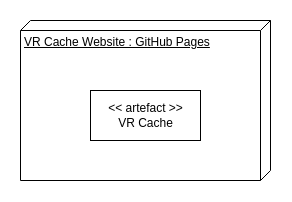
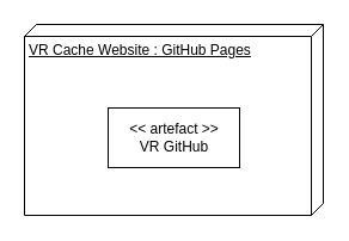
  <mxCell id="0" />
  <mxCell id="1" parent="0" />
  <mxCell id="2" value="VR Cache Website : GitHub Pages" style="verticalAlign=top;align=left;spacingTop=8;spacingLeft=2;spacingRight=12;shape=cube;size=10;direction=south;fontStyle=4;html=1;" vertex="1" parent="1"><mxGeometry x="20" y="20" width="250" height="160" as="geometry" /></mxCell>
- <mxCell id="3" value="&lt;div&gt;&amp;lt;&amp;lt; artefact &amp;gt;&amp;gt;&lt;/div&gt;&lt;div&gt;VR Cache&lt;br&gt;&lt;/div&gt;" style="html=1;" vertex="1" parent="1"><mxGeometry x="90" y="90" width="110" height="50" as="geometry" /></mxCell>
+ <mxCell id="3" value="&lt;div&gt;&amp;lt;&amp;lt; artefact &amp;gt;&amp;gt;&lt;/div&gt;&lt;div&gt;VR GitHub&lt;br&gt;&lt;/div&gt;" style="html=1;" vertex="1" parent="1"><mxGeometry x="90" y="90" width="110" height="50" as="geometry" /></mxCell>
